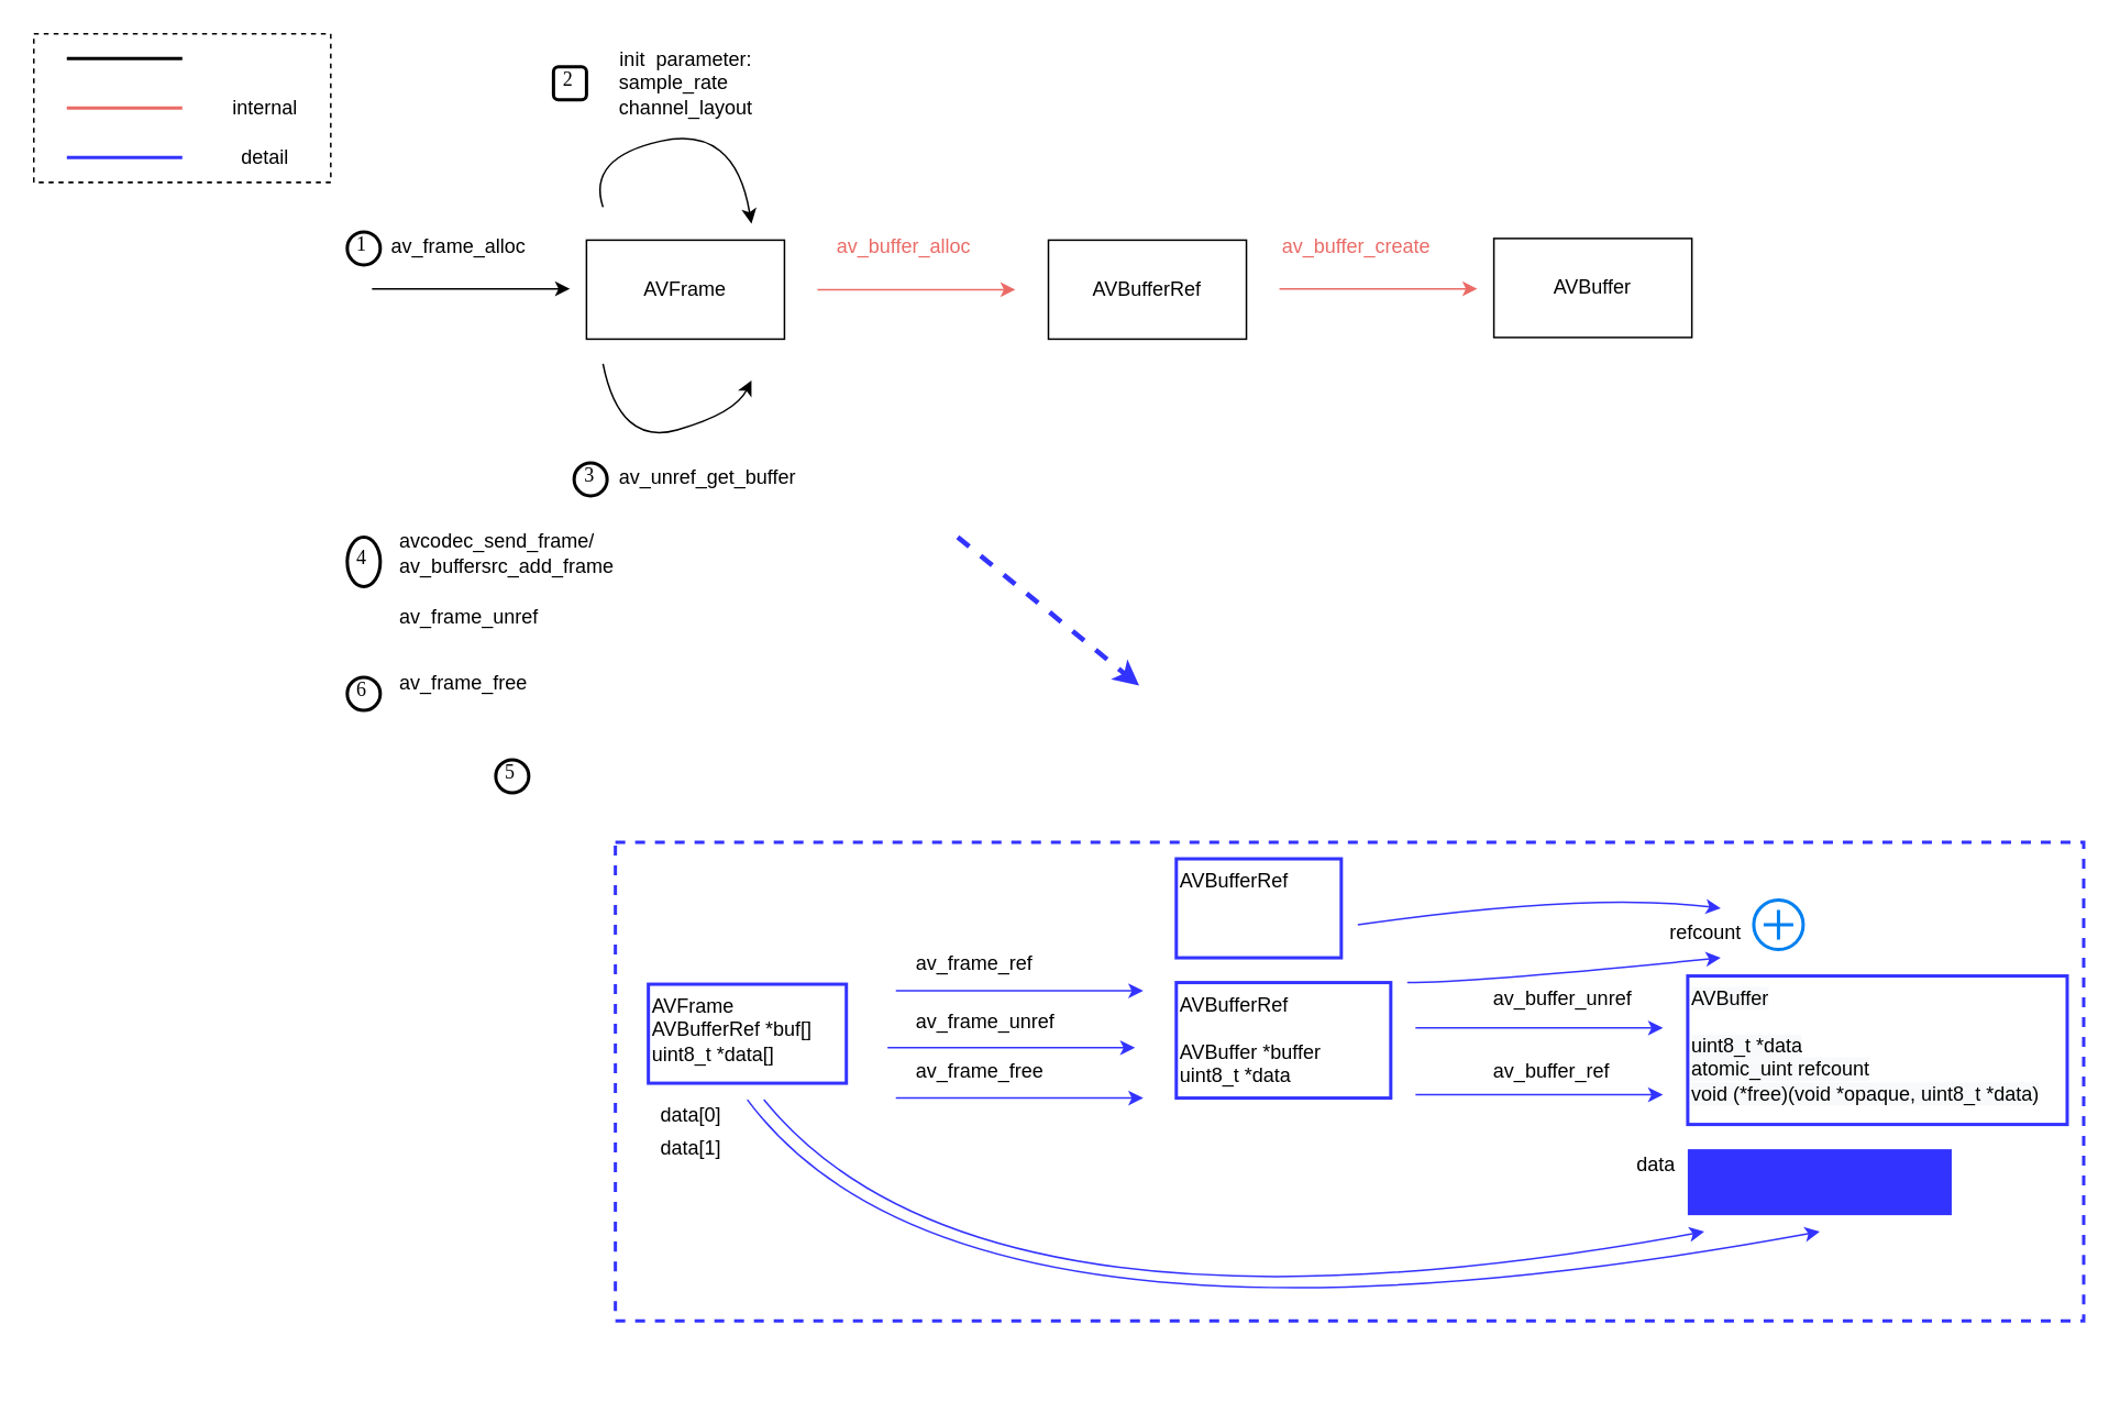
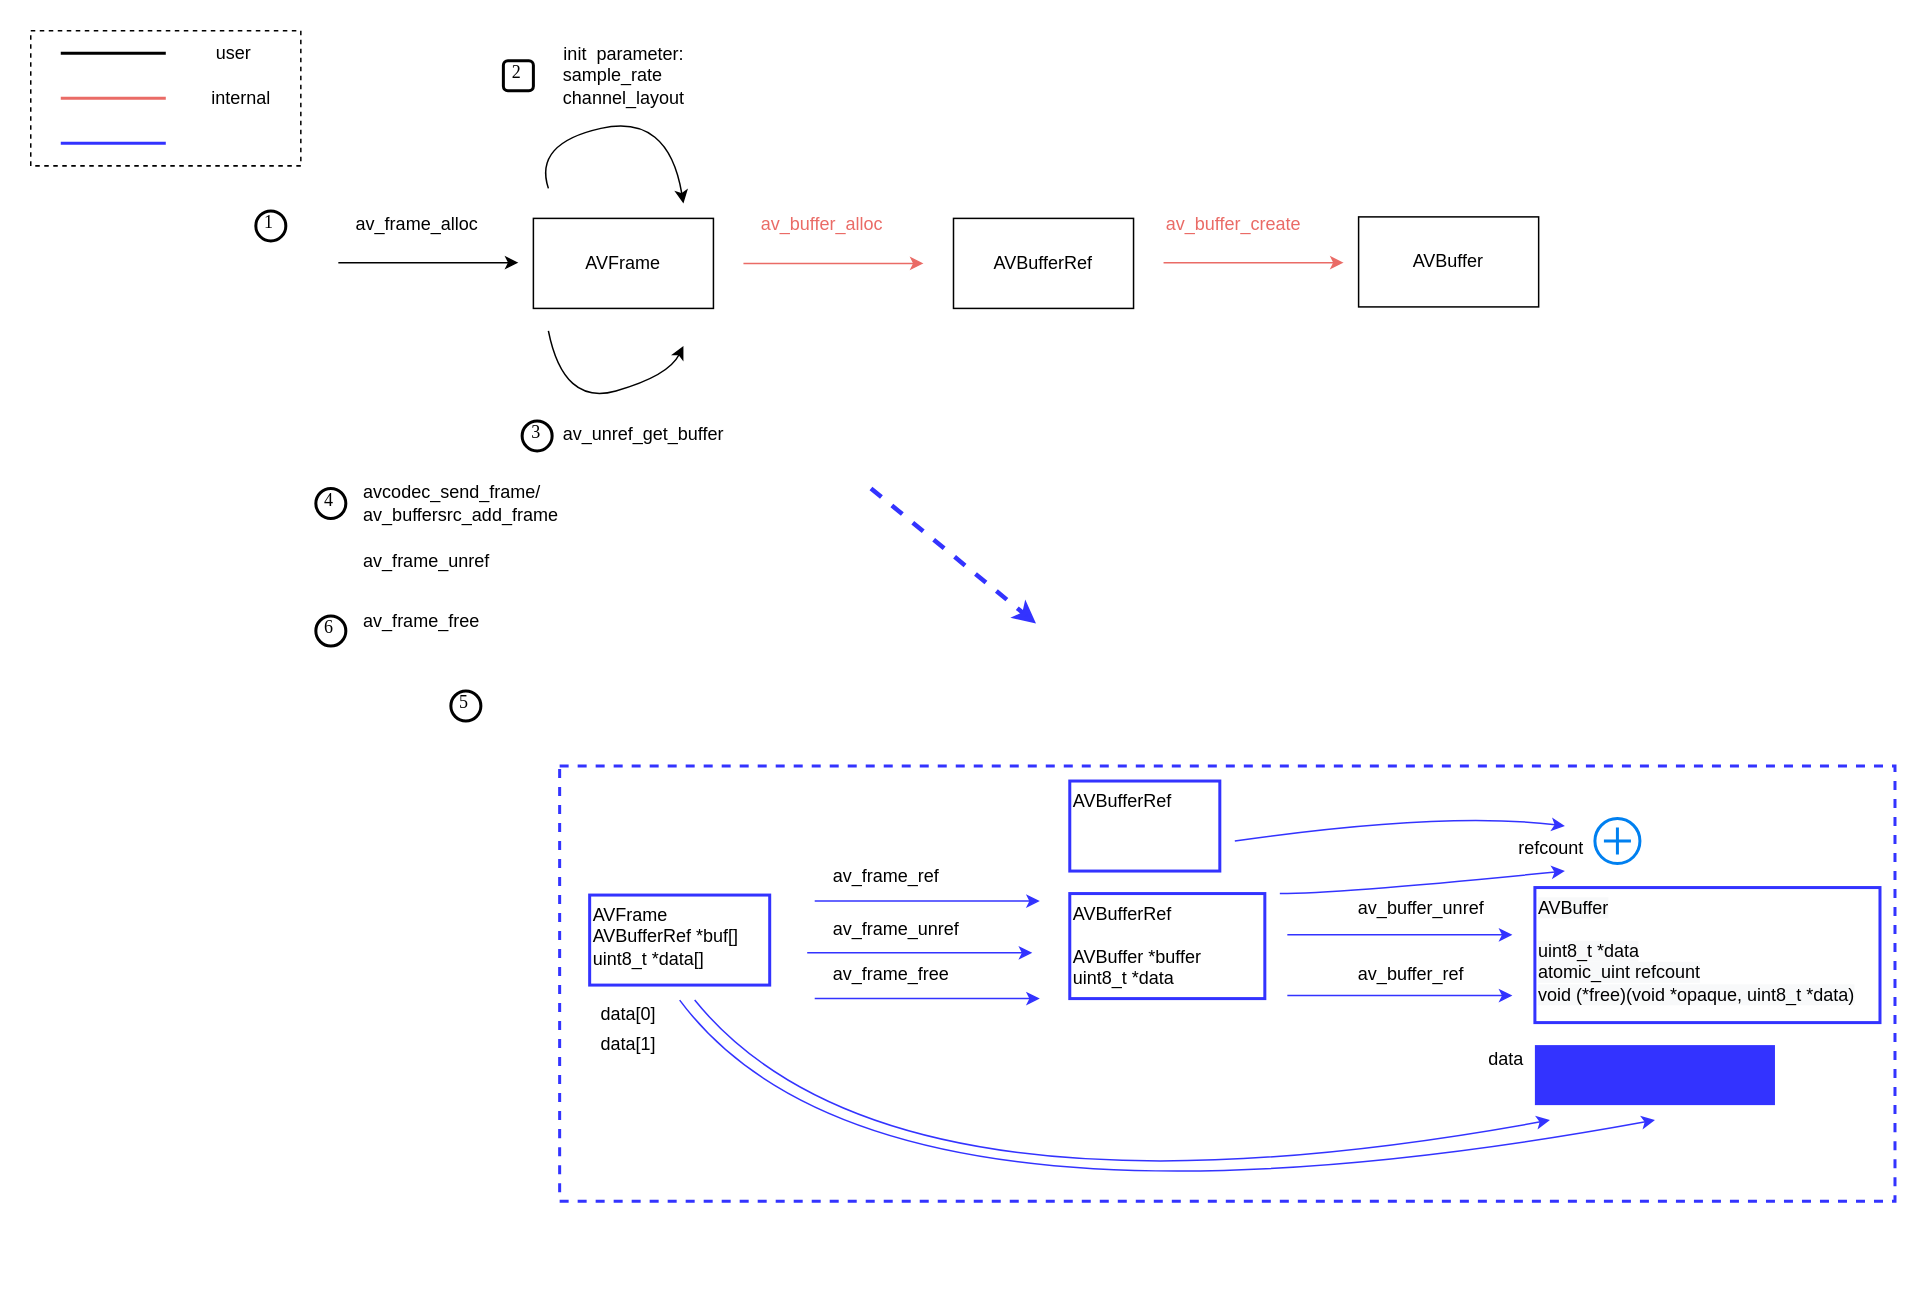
  <mxCell id="0" />
  <mxCell id="1" parent="0" />
  <mxCell id="2" value="AVFrame" style="rounded=0;whiteSpace=wrap;html=1;" parent="1" vertex="1"><mxGeometry x="355" y="145" width="120" height="60" as="geometry" /></mxCell>
  <mxCell id="3" value="" style="endArrow=classic;html=1;" parent="1" edge="1"><mxGeometry width="50" height="50" relative="1" as="geometry"><mxPoint x="225" y="174.5" as="sourcePoint" /><mxPoint x="345" y="174.5" as="targetPoint" /></mxGeometry></mxCell>
  <mxCell id="4" value="av_frame_alloc" style="text;whiteSpace=wrap;html=1;" parent="1" vertex="1"><mxGeometry x="235" y="135" width="110" height="30" as="geometry" /></mxCell>
  <mxCell id="5" value="" style="curved=1;endArrow=classic;html=1;" parent="1" edge="1"><mxGeometry width="50" height="50" relative="1" as="geometry"><mxPoint x="365" y="125" as="sourcePoint" /><mxPoint x="455" y="135" as="targetPoint" /><Array as="points"><mxPoint x="355" y="95" /><mxPoint x="445" y="75" /></Array></mxGeometry></mxCell>
  <mxCell id="6" value="init&amp;nbsp; parameter:&lt;br&gt;&lt;div style=&quot;text-align: left&quot;&gt;&lt;span&gt;sample_rate&lt;/span&gt;&lt;/div&gt;channel_layout" style="text;html=1;align=center;verticalAlign=middle;resizable=0;points=[];autosize=1;" parent="1" vertex="1"><mxGeometry x="365" y="25" width="100" height="50" as="geometry" /></mxCell>
  <mxCell id="7" value="" style="endArrow=classic;html=1;strokeColor=#EA6B66;" parent="1" edge="1"><mxGeometry width="50" height="50" relative="1" as="geometry"><mxPoint x="495" y="175" as="sourcePoint" /><mxPoint x="615" y="175" as="targetPoint" /></mxGeometry></mxCell>
  <mxCell id="8" value="av_unref_get_buffer" style="text;whiteSpace=wrap;html=1;" parent="1" vertex="1"><mxGeometry x="372.5" y="275" width="110" height="30" as="geometry" /></mxCell>
  <mxCell id="9" value="AVBufferRef" style="rounded=0;whiteSpace=wrap;html=1;" parent="1" vertex="1"><mxGeometry x="635" y="145" width="120" height="60" as="geometry" /></mxCell>
  <mxCell id="10" value="&lt;font color=&quot;#ea6b66&quot;&gt;av_buffer_alloc&lt;/font&gt;" style="text;whiteSpace=wrap;html=1;" parent="1" vertex="1"><mxGeometry x="505" y="135" width="110" height="30" as="geometry" /></mxCell>
  <mxCell id="11" value="" style="curved=1;endArrow=classic;html=1;" parent="1" edge="1"><mxGeometry width="50" height="50" relative="1" as="geometry"><mxPoint x="365" y="220" as="sourcePoint" /><mxPoint x="455" y="230" as="targetPoint" /><Array as="points"><mxPoint x="375" y="270" /><mxPoint x="445" y="250" /></Array></mxGeometry></mxCell>
  <mxCell id="12" value="&lt;span style=&quot;text-align: left&quot;&gt;AVBuffer&lt;/span&gt;" style="rounded=0;whiteSpace=wrap;html=1;" parent="1" vertex="1"><mxGeometry x="905" y="144" width="120" height="60" as="geometry" /></mxCell>
  <mxCell id="13" value="" style="endArrow=classic;html=1;strokeColor=#EA6B66;" parent="1" edge="1"><mxGeometry width="50" height="50" relative="1" as="geometry"><mxPoint x="775" y="174.5" as="sourcePoint" /><mxPoint x="895" y="174.5" as="targetPoint" /></mxGeometry></mxCell>
  <mxCell id="14" value="&lt;font color=&quot;#ea6b66&quot;&gt;av_buffer_create&lt;/font&gt;" style="text;whiteSpace=wrap;html=1;" parent="1" vertex="1"><mxGeometry x="775" y="135" width="110" height="30" as="geometry" /></mxCell>
  <mxCell id="15" value="av_frame_unref" style="text;whiteSpace=wrap;html=1;" parent="1" vertex="1"><mxGeometry x="552.5" y="605" width="110" height="30" as="geometry" /></mxCell>
  <mxCell id="16" value="av_frame_free" style="text;whiteSpace=wrap;html=1;" parent="1" vertex="1"><mxGeometry x="552.5" y="635" width="100" height="30" as="geometry" /></mxCell>
  <mxCell id="17" value="av_frame_ref" style="text;whiteSpace=wrap;html=1;" parent="1" vertex="1"><mxGeometry x="552.5" y="570" width="100" height="30" as="geometry" /></mxCell>
  <mxCell id="18" value="&lt;span style=&quot;text-align: left ; text-indent: 0px ; background-color: rgb(248 , 249 , 250) ; display: inline ; float: none&quot;&gt;&lt;font face=&quot;helvetica&quot;&gt;AVBuffer&lt;/font&gt;&lt;br&gt;&lt;br&gt;&lt;font face=&quot;helvetica&quot;&gt;uint8_t *data&lt;br&gt;&lt;/font&gt;atomic_uint refcount&lt;br&gt;void (*free)(void *opaque, uint8_t *data)&lt;br&gt;&lt;/span&gt;" style="text;whiteSpace=wrap;html=1;strokeColor=#3333FF;strokeWidth=2;" parent="1" vertex="1"><mxGeometry x="1022.5" y="591" width="230" height="90" as="geometry" /></mxCell>
  <mxCell id="19" value="av_buffer_ref" style="text;whiteSpace=wrap;html=1;" parent="1" vertex="1"><mxGeometry x="902.5" y="635" width="100" height="30" as="geometry" /></mxCell>
  <mxCell id="20" value="av_buffer_unref" style="text;whiteSpace=wrap;html=1;" parent="1" vertex="1"><mxGeometry x="902.5" y="591" width="110" height="30" as="geometry" /></mxCell>
  <mxCell id="21" value="" style="endArrow=classic;html=1;strokeColor=#3333FF;" parent="1" edge="1"><mxGeometry width="50" height="50" relative="1" as="geometry"><mxPoint x="857.5" y="622.5" as="sourcePoint" /><mxPoint x="1007.5" y="622.5" as="targetPoint" /></mxGeometry></mxCell>
  <mxCell id="22" value="AVFrame&lt;br&gt;AVBufferRef *buf[]&lt;br&gt;uint8_t *data[]" style="text;whiteSpace=wrap;html=1;strokeColor=#3333FF;strokeWidth=2;" parent="1" vertex="1"><mxGeometry x="392.5" y="596" width="120" height="60" as="geometry" /></mxCell>
  <mxCell id="23" value="" style="endArrow=classic;html=1;strokeColor=#3333FF;" parent="1" edge="1"><mxGeometry width="50" height="50" relative="1" as="geometry"><mxPoint x="542.5" y="600" as="sourcePoint" /><mxPoint x="692.5" y="600" as="targetPoint" /></mxGeometry></mxCell>
  <mxCell id="24" value="" style="endArrow=classic;html=1;strokeColor=#3333FF;" parent="1" edge="1"><mxGeometry width="50" height="50" relative="1" as="geometry"><mxPoint x="537.5" y="634.5" as="sourcePoint" /><mxPoint x="687.5" y="634.5" as="targetPoint" /></mxGeometry></mxCell>
  <mxCell id="25" value="" style="endArrow=classic;html=1;strokeColor=#3333FF;" parent="1" edge="1"><mxGeometry width="50" height="50" relative="1" as="geometry"><mxPoint x="542.5" y="665" as="sourcePoint" /><mxPoint x="692.5" y="665" as="targetPoint" /></mxGeometry></mxCell>
  <mxCell id="26" value="" style="endArrow=classic;html=1;strokeColor=#3333FF;" parent="1" edge="1"><mxGeometry width="50" height="50" relative="1" as="geometry"><mxPoint x="857.5" y="663" as="sourcePoint" /><mxPoint x="1007.5" y="663" as="targetPoint" /></mxGeometry></mxCell>
  <mxCell id="27" value="" style="rounded=0;whiteSpace=wrap;html=1;strokeColor=none;fillColor=#3333FF;" parent="1" vertex="1"><mxGeometry x="1022.5" y="696" width="160" height="40" as="geometry" /></mxCell>
  <mxCell id="28" value="" style="curved=1;endArrow=classic;html=1;strokeColor=#3333FF;" parent="1" edge="1"><mxGeometry width="50" height="50" relative="1" as="geometry"><mxPoint x="462.5" y="666" as="sourcePoint" /><mxPoint x="1032.5" y="746" as="targetPoint" /><Array as="points"><mxPoint x="592.5" y="826" /></Array></mxGeometry></mxCell>
  <mxCell id="29" value="" style="curved=1;endArrow=classic;html=1;strokeColor=#3333FF;" parent="1" edge="1"><mxGeometry width="50" height="50" relative="1" as="geometry"><mxPoint x="452.5" y="666" as="sourcePoint" /><mxPoint x="1102.5" y="746" as="targetPoint" /><Array as="points"><mxPoint x="582.5" y="841" /></Array></mxGeometry></mxCell>
  <mxCell id="30" value="data[0]" style="text;html=1;align=center;verticalAlign=middle;resizable=0;points=[];autosize=1;" parent="1" vertex="1"><mxGeometry x="392.5" y="666" width="50" height="20" as="geometry" /></mxCell>
  <mxCell id="31" value="data[1]" style="text;html=1;align=center;verticalAlign=middle;resizable=0;points=[];autosize=1;" parent="1" vertex="1"><mxGeometry x="392.5" y="686" width="50" height="20" as="geometry" /></mxCell>
  <mxCell id="32" value="&lt;div&gt;AVBufferRef&lt;/div&gt;&lt;div&gt;&lt;br&gt;&lt;/div&gt;&lt;span style=&quot;text-align: center&quot;&gt;AVBuffer *buffer&lt;/span&gt;&lt;br style=&quot;text-align: center&quot;&gt;&lt;div&gt;uint8_t *data&lt;/div&gt;" style="text;whiteSpace=wrap;html=1;strokeColor=#3333FF;strokeWidth=2;" parent="1" vertex="1"><mxGeometry x="712.5" y="595" width="130" height="70" as="geometry" /></mxCell>
  <mxCell id="33" value="data" style="text;html=1;align=center;verticalAlign=middle;resizable=0;points=[];autosize=1;" parent="1" vertex="1"><mxGeometry x="982.5" y="696" width="40" height="20" as="geometry" /></mxCell>
  <mxCell id="34" value="&lt;div&gt;AVBufferRef&lt;/div&gt;&lt;div&gt;&lt;br&gt;&lt;/div&gt;" style="text;whiteSpace=wrap;html=1;strokeColor=#3333FF;strokeWidth=2;" parent="1" vertex="1"><mxGeometry x="712.5" y="520" width="100" height="60" as="geometry" /></mxCell>
  <mxCell id="35" value="" style="html=1;verticalLabelPosition=bottom;align=center;labelBackgroundColor=#ffffff;verticalAlign=top;strokeWidth=2;strokeColor=#0080F0;shadow=0;dashed=0;shape=mxgraph.ios7.icons.add;fillColor=none;" parent="1" vertex="1"><mxGeometry x="1062.5" y="545" width="30" height="30" as="geometry" /></mxCell>
  <mxCell id="36" value="refcount" style="text;html=1;align=center;verticalAlign=middle;resizable=0;points=[];autosize=1;" parent="1" vertex="1"><mxGeometry x="1002.5" y="555" width="60" height="20" as="geometry" /></mxCell>
  <mxCell id="37" value="" style="curved=1;endArrow=classic;html=1;strokeColor=#3333FF;" parent="1" edge="1"><mxGeometry width="50" height="50" relative="1" as="geometry"><mxPoint x="822.5" y="560" as="sourcePoint" /><mxPoint x="1042.5" y="550" as="targetPoint" /><Array as="points"><mxPoint x="962.5" y="540" /></Array></mxGeometry></mxCell>
  <mxCell id="38" value="" style="curved=1;endArrow=classic;html=1;strokeColor=#3333FF;" parent="1" edge="1"><mxGeometry width="50" height="50" relative="1" as="geometry"><mxPoint x="852.5" y="595" as="sourcePoint" /><mxPoint x="1042.5" y="580" as="targetPoint" /><Array as="points"><mxPoint x="892.5" y="595" /></Array></mxGeometry></mxCell>
  <mxCell id="39" value="" style="rounded=0;whiteSpace=wrap;html=1;dashed=1;" parent="1" vertex="1"><mxGeometry x="20" y="20" width="180" height="90" as="geometry" /></mxCell>
  <mxCell id="40" value="" style="endArrow=none;html=1;strokeWidth=2;" parent="1" edge="1"><mxGeometry width="50" height="50" relative="1" as="geometry"><mxPoint x="40" y="35" as="sourcePoint" /><mxPoint x="110" y="35" as="targetPoint" /></mxGeometry></mxCell>
+ <mxCell id="41" value="user" style="text;html=1;align=center;verticalAlign=middle;resizable=0;points=[];autosize=1;" parent="1" vertex="1"><mxGeometry x="135" y="25" width="40" height="20" as="geometry" /></mxCell>
  <mxCell id="42" value="" style="endArrow=none;html=1;strokeWidth=2;strokeColor=#EA6B66;" parent="1" edge="1"><mxGeometry width="50" height="50" relative="1" as="geometry"><mxPoint x="40" y="65" as="sourcePoint" /><mxPoint x="110" y="65" as="targetPoint" /></mxGeometry></mxCell>
  <mxCell id="43" value="internal" style="text;html=1;align=center;verticalAlign=middle;resizable=0;points=[];autosize=1;" parent="1" vertex="1"><mxGeometry x="135" y="55" width="50" height="20" as="geometry" /></mxCell>
  <mxCell id="44" value="" style="endArrow=none;html=1;strokeWidth=2;strokeColor=#3333FF;" parent="1" edge="1"><mxGeometry width="50" height="50" relative="1" as="geometry"><mxPoint x="40" y="95" as="sourcePoint" /><mxPoint x="110" y="95" as="targetPoint" /></mxGeometry></mxCell>
- <mxCell id="45" value="detail" style="text;html=1;align=center;verticalAlign=middle;resizable=0;points=[];autosize=1;" parent="1" vertex="1"><mxGeometry x="140" y="85" width="40" height="20" as="geometry" /></mxCell>
  <mxCell id="46" value="" style="rounded=0;whiteSpace=wrap;html=1;strokeColor=#3333FF;strokeWidth=2;fillColor=none;dashed=1;" parent="1" vertex="1"><mxGeometry x="372.5" y="510" width="890" height="290" as="geometry" /></mxCell>
- <mxCell id="47" value="1" style="ellipse;whiteSpace=wrap;html=1;aspect=fixed;strokeWidth=2;fontFamily=Tahoma;spacingBottom=4;spacingRight=2;fillColor=none;" parent="1" vertex="1"><mxGeometry x="210" y="140" width="20" height="20" as="geometry" /></mxCell>
+ <mxCell id="47" value="1" style="ellipse;whiteSpace=wrap;html=1;aspect=fixed;strokeWidth=2;fontFamily=Tahoma;spacingBottom=4;spacingRight=2;fillColor=none;" parent="1" vertex="1"><mxGeometry x="170" y="140" width="20" height="20" as="geometry" /></mxCell>
  <mxCell id="48" value="2" style="whiteSpace=wrap;html=1;aspect=fixed;strokeWidth=2;fontFamily=Tahoma;spacingBottom=4;spacingRight=2;fillColor=none;rounded=1;" parent="1" vertex="1"><mxGeometry x="335" y="40" width="20" height="20" as="geometry" /></mxCell>
  <mxCell id="49" value="3" style="ellipse;whiteSpace=wrap;html=1;aspect=fixed;strokeWidth=2;fontFamily=Tahoma;spacingBottom=4;spacingRight=2;fillColor=none;" parent="1" vertex="1"><mxGeometry x="347.5" y="280" width="20" height="20" as="geometry" /></mxCell>
- <mxCell id="50" value="4" style="ellipse;whiteSpace=wrap;html=1;aspect=fixed;strokeWidth=2;fontFamily=Tahoma;spacingBottom=4;spacingRight=2;fillColor=none;" parent="1" vertex="1"><mxGeometry x="210" y="325" width="20" height="30" as="geometry" /></mxCell>
+ <mxCell id="50" value="4" style="ellipse;whiteSpace=wrap;html=1;aspect=fixed;strokeWidth=2;fontFamily=Tahoma;spacingBottom=4;spacingRight=2;fillColor=none;" parent="1" vertex="1"><mxGeometry x="210" y="325" width="20" height="20" as="geometry" /></mxCell>
  <mxCell id="51" value="avcodec_send_frame/&lt;br&gt;av_buffersrc_add_frame" style="text;html=1;align=left;verticalAlign=middle;resizable=0;points=[];autosize=1;" parent="1" vertex="1"><mxGeometry x="240" y="320" width="150" height="30" as="geometry" /></mxCell>
  <mxCell id="52" value="av_frame_unref" style="text;whiteSpace=wrap;html=1;" parent="1" vertex="1"><mxGeometry x="240" y="360" width="110" height="30" as="geometry" /></mxCell>
  <mxCell id="53" value="av_frame_free" style="text;whiteSpace=wrap;html=1;" parent="1" vertex="1"><mxGeometry x="240" y="400" width="100" height="30" as="geometry" /></mxCell>
  <mxCell id="54" value="5" style="ellipse;whiteSpace=wrap;html=1;aspect=fixed;strokeWidth=2;fontFamily=Tahoma;spacingBottom=4;spacingRight=2;fillColor=none;" parent="1" vertex="1"><mxGeometry x="300" y="460" width="20" height="20" as="geometry" /></mxCell>
  <mxCell id="55" value="6" style="ellipse;whiteSpace=wrap;html=1;aspect=fixed;strokeWidth=2;fontFamily=Tahoma;spacingBottom=4;spacingRight=2;fillColor=none;" parent="1" vertex="1"><mxGeometry x="210" y="410" width="20" height="20" as="geometry" /></mxCell>
  <mxCell id="56" value="" style="endArrow=classic;html=1;strokeColor=#3333FF;strokeWidth=3;dashed=1;" parent="1" edge="1"><mxGeometry width="50" height="50" relative="1" as="geometry"><mxPoint x="580" y="325" as="sourcePoint" /><mxPoint x="690" y="415" as="targetPoint" /></mxGeometry></mxCell>
